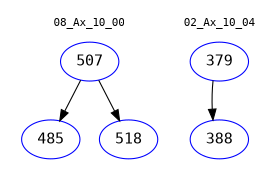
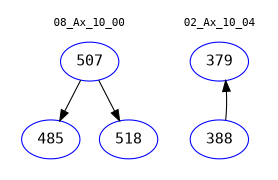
  digraph {
    fontname="DejaVu Sans Mono"
    node [color=blue fontname="DejaVu Sans Mono"]
    edge [color=black fontname="DejaVu Sans Mono"]
    n1 [label=507]
    n2 [label=485]
    n3 [label=518]
    n4 [label=379]
    n5 [label=388]
    subgraph cluster_1 {
      color=white
      fontsize=10
      label="08_Ax_10_00"
      n1
      n2
      n3
    }
    subgraph cluster_2 {
      color=white
      fontsize=10
      label="02_Ax_10_04"
      n4
      n5
    }
    n1 -> n2
    n1 -> n3
-   n4 -> n5
+   n5 -> n4
  }
